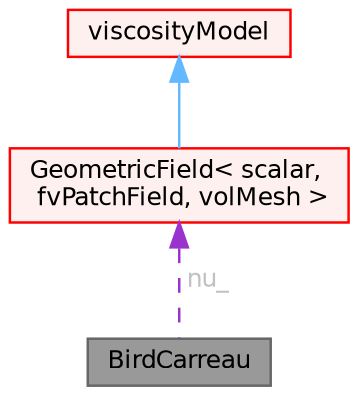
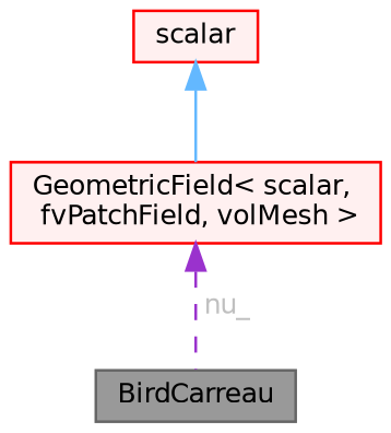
  digraph {
    node [color=red fillcolor="#FFF0F0" fontname=Helvetica fontsize=10 shape=box style=filled]
    edge [dir=back fontname=Helvetica fontsize=10 labelfontname=Helvetica labelfontsize=10]
    n1 [color=gray40 fillcolor=grey60 fontcolor=black height=0.2 label=BirdCarreau width=0.4]
-   n2 [height=0.2 label=viscosityModel width=0.4]
+   n2 [height=0.2 label=scalar width=0.4]
    n3 [height=0.2 label="GeometricField\< scalar,\l fvPatchField, volMesh \>" width=0.4]
    n2 -> n3 [color=steelblue1 style=solid]
    n3 -> n1 [color=darkorchid3 fontcolor=grey label=" nu_" style=dashed]
  }
